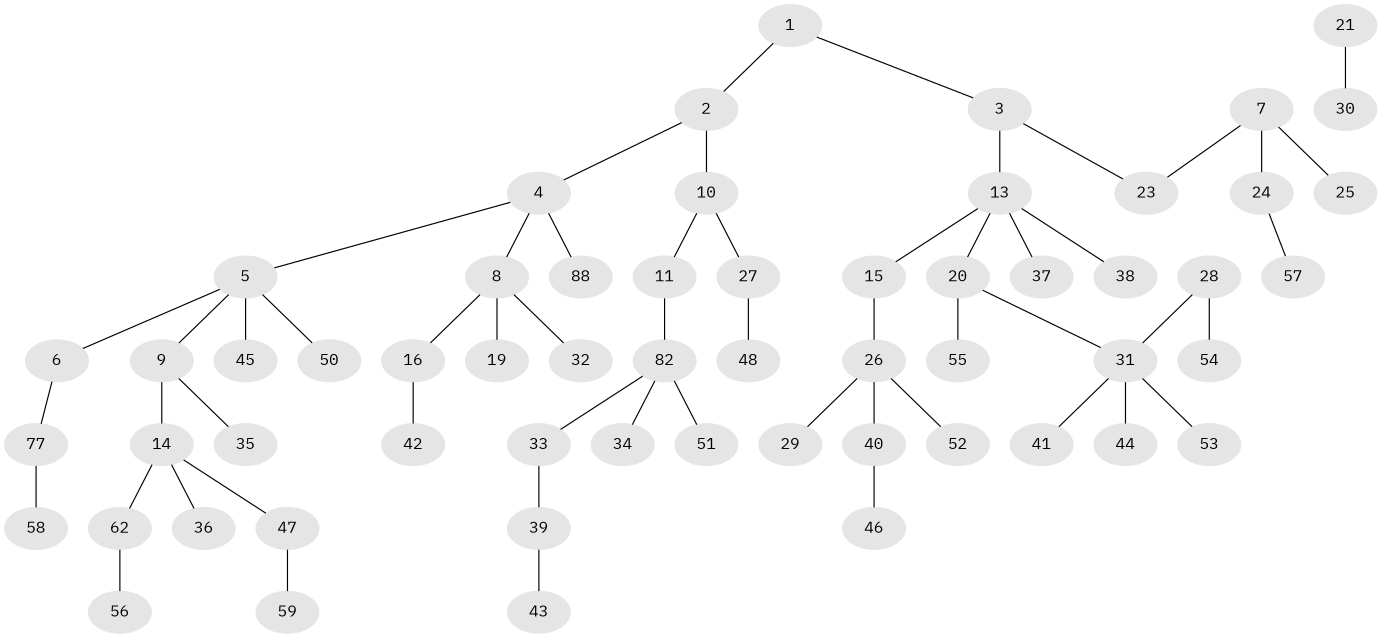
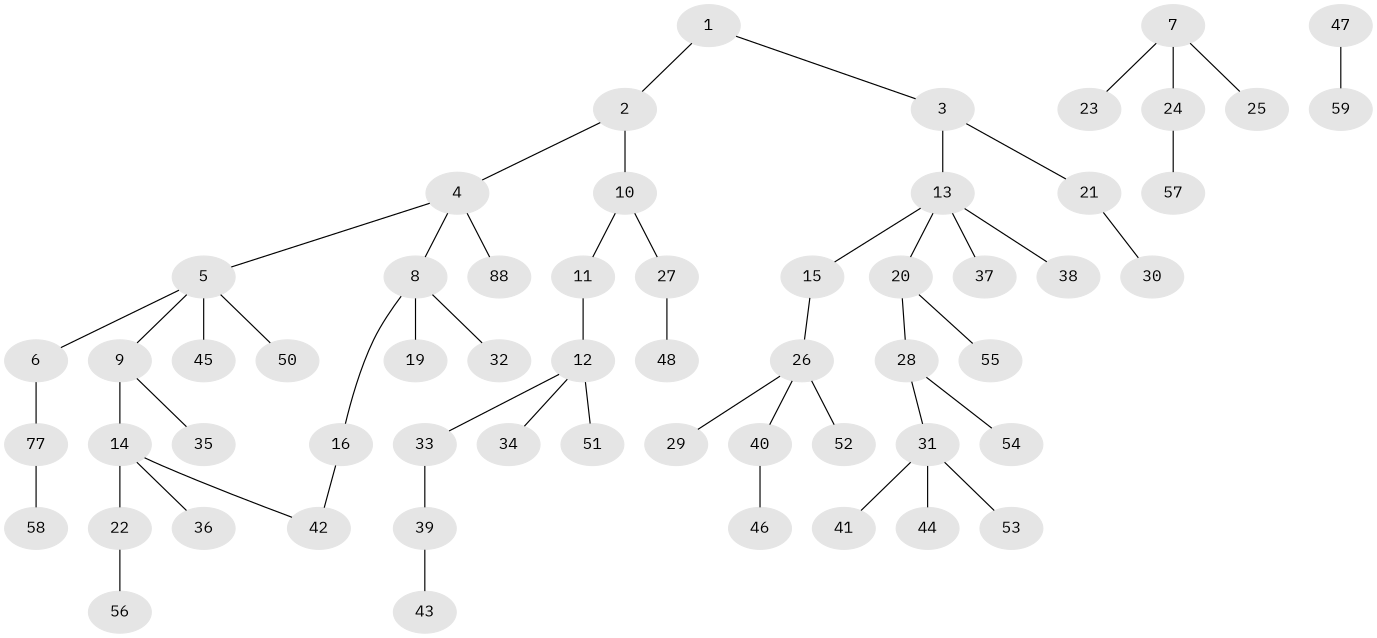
  graph {
    fontname="IBM Plex Mono"
    node [color=gray90 fontname="IBM Plex Mono" style=filled]
    edge [fontname="IBM Plex Mono"]
    1
    2
    3
    4
    10
    13
    21
    5
    8
    n10 [label=88]
    11
    27
    15
    20
    37
    38
    30
    6
    9
    45
    50
    7
    23
    24
    25
    16
    19
    32
    n29 [label=77]
    14
    35
    58
    57
    42
-   22 [label=62]
+   22
    36
    47
-   12 [label=82]
+   12
    48
    33
    34
    51
    39
    26
    28
    55
    56
    59
    29
    40
    52
    31
    54
    46
    41
    44
    53
    43
    1 -- 2
    1 -- 3
    2 -- 4
    2 -- 10
    3 -- 13
-   3 -- 23
+   3 -- 21
    4 -- 5
    4 -- 8
    4 -- n10
    10 -- 11
    10 -- 27
    13 -- 15
    13 -- 20
    13 -- 37
    13 -- 38
    21 -- 30
    5 -- 6
    5 -- 9
    5 -- 45
    5 -- 50
    8 -- 16
    8 -- 19
    8 -- 32
    11 -- 12
    27 -- 48
    15 -- 26
-   20 -- 31
+   20 -- 28
    20 -- 55
    6 -- n29
    9 -- 14
    9 -- 35
    7 -- 23
    7 -- 24
    7 -- 25
    24 -- 57
    16 -- 42
    n29 -- 58
    14 -- 22
    14 -- 36
-   14 -- 47
+   14 -- 42
    22 -- 56
    47 -- 59
    12 -- 33
    12 -- 34
    12 -- 51
    33 -- 39
    39 -- 43
    26 -- 29
    26 -- 40
    26 -- 52
    28 -- 31
    28 -- 54
    40 -- 46
    31 -- 41
    31 -- 44
    31 -- 53
  }
